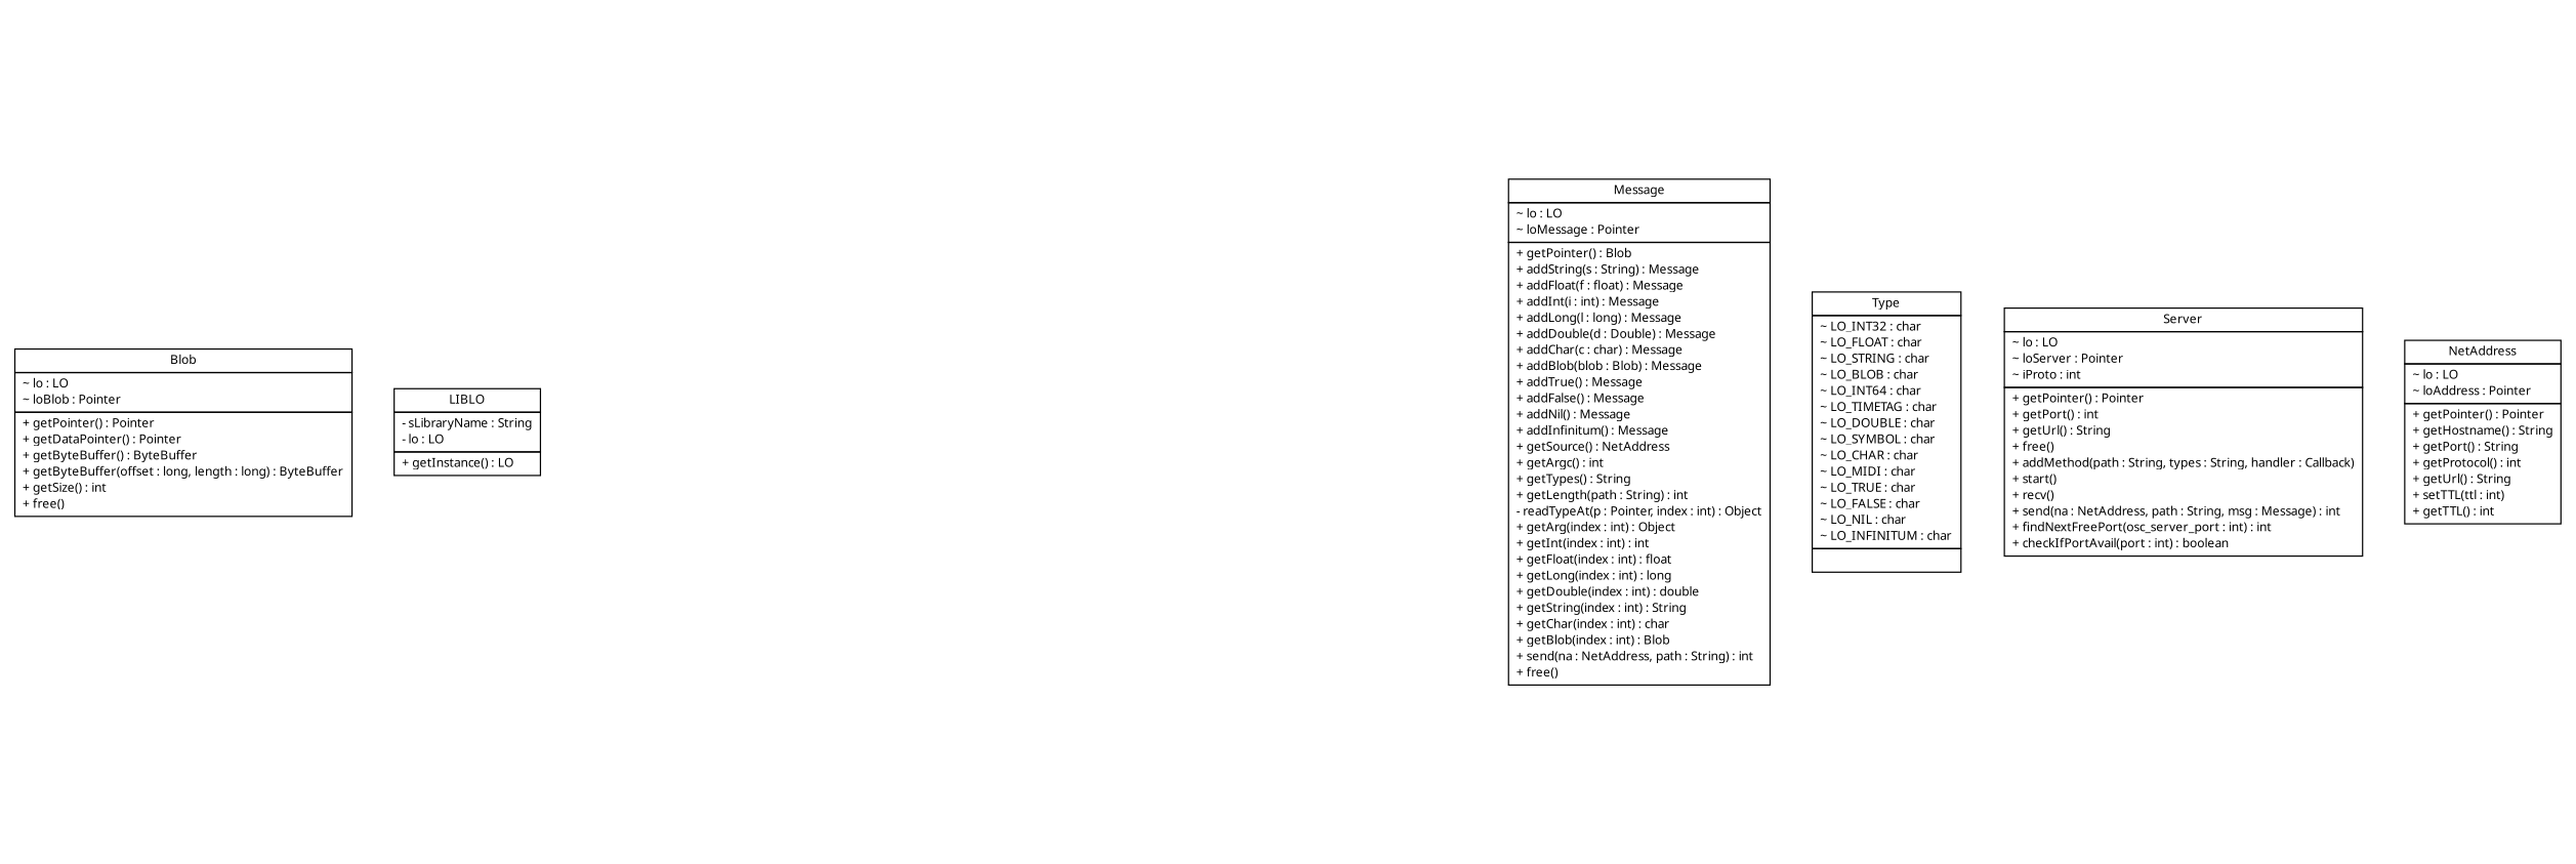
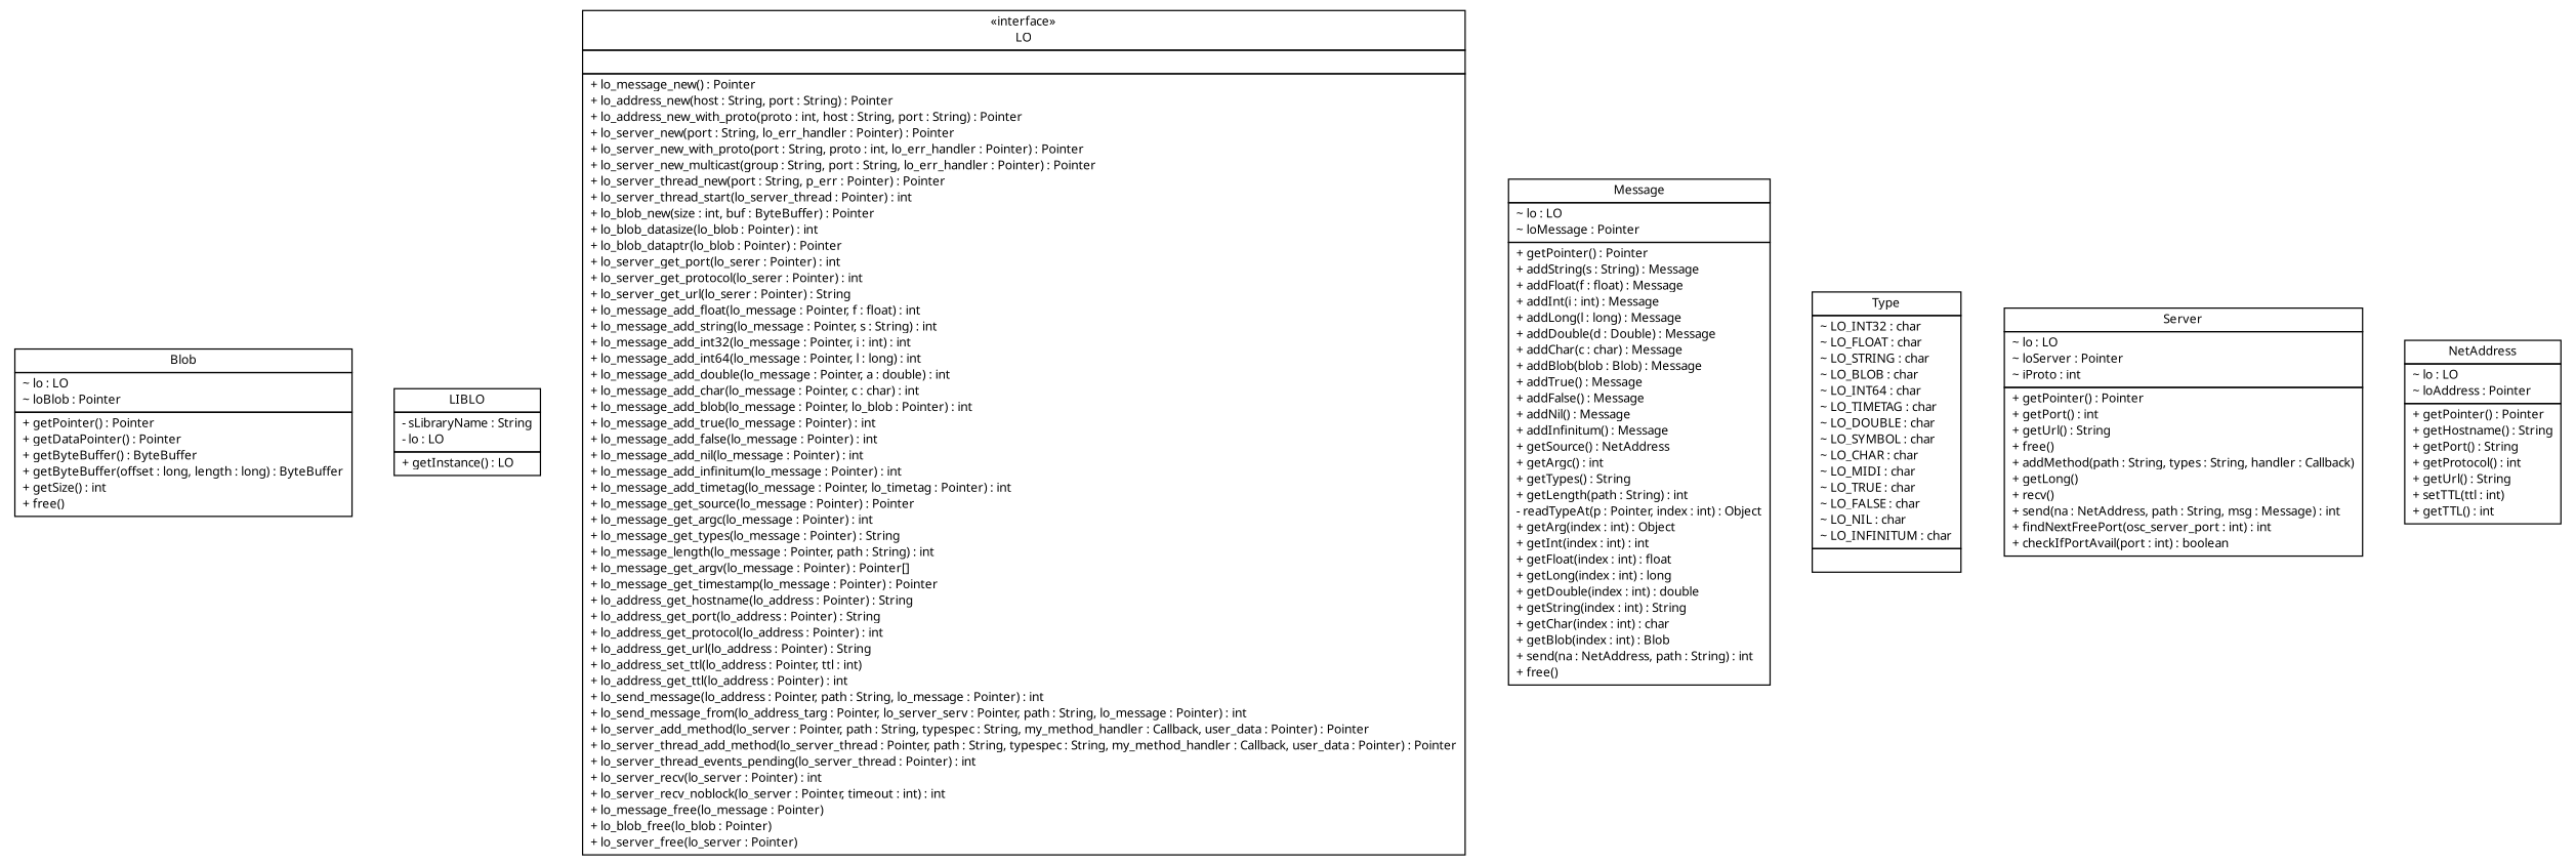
  digraph {
    nodesep=0.25
    ranksep=0.5
    fontname="Noto Sans"
    node [fontcolor=black fontname="Noto Sans" fontsize=10.0 shape=plaintext]
    n1 [label=<<table title="ch.lowres.jlo.Blob" border="0" cellborder="1" cellspacing="0" cellpadding="2" port="p" href="./Blob.html"> 		<tr><td><table border="0" cellspacing="0" cellpadding="1"> <tr><td align="center" balign="center"> Blob </td></tr> 		</table></td></tr> 		<tr><td><table border="0" cellspacing="0" cellpadding="1"> <tr><td align="left" balign="left"> ~ lo : LO </td></tr> <tr><td align="left" balign="left"> ~ loBlob : Pointer </td></tr> 		</table></td></tr> 		<tr><td><table border="0" cellspacing="0" cellpadding="1"> <tr><td align="left" balign="left"> + getPointer() : Pointer </td></tr> <tr><td align="left" balign="left"> + getDataPointer() : Pointer </td></tr> <tr><td align="left" balign="left"> + getByteBuffer() : ByteBuffer </td></tr> <tr><td align="left" balign="left"> + getByteBuffer(offset : long, length : long) : ByteBuffer </td></tr> <tr><td align="left" balign="left"> + getSize() : int </td></tr> <tr><td align="left" balign="left"> + free() </td></tr> 		</table></td></tr> 		</table>>]
    n2 [label=<<table title="ch.lowres.jlo.LIBLO" border="0" cellborder="1" cellspacing="0" cellpadding="2" port="p" href="./LIBLO.html"> 		<tr><td><table border="0" cellspacing="0" cellpadding="1"> <tr><td align="center" balign="center"> LIBLO </td></tr> 		</table></td></tr> 		<tr><td><table border="0" cellspacing="0" cellpadding="1"> <tr><td align="left" balign="left"> - sLibraryName : String </td></tr> <tr><td align="left" balign="left"> - lo : LO </td></tr> 		</table></td></tr> 		<tr><td><table border="0" cellspacing="0" cellpadding="1"> <tr><td align="left" balign="left"> + getInstance() : LO </td></tr> 		</table></td></tr> 		</table>>]
-   n4 [label=<<table title="ch.lowres.jlo.Message" border="0" cellborder="1" cellspacing="0" cellpadding="2" port="p" href="./Message.html"> 		<tr><td><table border="0" cellspacing="0" cellpadding="1"> <tr><td align="center" balign="center"> Message </td></tr> 		</table></td></tr> 		<tr><td><table border="0" cellspacing="0" cellpadding="1"> <tr><td align="left" balign="left"> ~ lo : LO </td></tr> <tr><td align="left" balign="left"> ~ loMessage : Pointer </td></tr> 		</table></td></tr> 		<tr><td><table border="0" cellspacing="0" cellpadding="1"> <tr><td align="left" balign="left"> + getPointer() : Blob </td></tr> <tr><td align="left" balign="left"> + addString(s : String) : Message </td></tr> <tr><td align="left" balign="left"> + addFloat(f : float) : Message </td></tr> <tr><td align="left" balign="left"> + addInt(i : int) : Message </td></tr> <tr><td align="left" balign="left"> + addLong(l : long) : Message </td></tr> <tr><td align="left" balign="left"> + addDouble(d : Double) : Message </td></tr> <tr><td align="left" balign="left"> + addChar(c : char) : Message </td></tr> <tr><td align="left" balign="left"> + addBlob(blob : Blob) : Message </td></tr> <tr><td align="left" balign="left"> + addTrue() : Message </td></tr> <tr><td align="left" balign="left"> + addFalse() : Message </td></tr> <tr><td align="left" balign="left"> + addNil() : Message </td></tr> <tr><td align="left" balign="left"> + addInfinitum() : Message </td></tr> <tr><td align="left" balign="left"> + getSource() : NetAddress </td></tr> <tr><td align="left" balign="left"> + getArgc() : int </td></tr> <tr><td align="left" balign="left"> + getTypes() : String </td></tr> <tr><td align="left" balign="left"> + getLength(path : String) : int </td></tr> <tr><td align="left" balign="left"> - readTypeAt(p : Pointer, index : int) : Object </td></tr> <tr><td align="left" balign="left"> + getArg(index : int) : Object </td></tr> <tr><td align="left" balign="left"> + getInt(index : int) : int </td></tr> <tr><td align="left" balign="left"> + getFloat(index : int) : float </td></tr> <tr><td align="left" balign="left"> + getLong(index : int) : long </td></tr> <tr><td align="left" balign="left"> + getDouble(index : int) : double </td></tr> <tr><td align="left" balign="left"> + getString(index : int) : String </td></tr> <tr><td align="left" balign="left"> + getChar(index : int) : char </td></tr> <tr><td align="left" balign="left"> + getBlob(index : int) : Blob </td></tr> <tr><td align="left" balign="left"> + send(na : NetAddress, path : String) : int </td></tr> <tr><td align="left" balign="left"> + free() </td></tr> 		</table></td></tr> 		</table>>]
+   n3 [label=<<table title="ch.lowres.jlo.LO" border="0" cellborder="1" cellspacing="0" cellpadding="2" port="p" href="./LO.html"> 		<tr><td><table border="0" cellspacing="0" cellpadding="1"> <tr><td align="center" balign="center"> &#171;interface&#187; </td></tr> <tr><td align="center" balign="center"> LO </td></tr> 		</table></td></tr> 		<tr><td><table border="0" cellspacing="0" cellpadding="1"> <tr><td align="left" balign="left">  </td></tr> 		</table></td></tr> 		<tr><td><table border="0" cellspacing="0" cellpadding="1"> <tr><td align="left" balign="left"> + lo_message_new() : Pointer </td></tr> <tr><td align="left" balign="left"> + lo_address_new(host : String, port : String) : Pointer </td></tr> <tr><td align="left" balign="left"> + lo_address_new_with_proto(proto : int, host : String, port : String) : Pointer </td></tr> <tr><td align="left" balign="left"> + lo_server_new(port : String, lo_err_handler : Pointer) : Pointer </td></tr> <tr><td align="left" balign="left"> + lo_server_new_with_proto(port : String, proto : int, lo_err_handler : Pointer) : Pointer </td></tr> <tr><td align="left" balign="left"> + lo_server_new_multicast(group : String, port : String, lo_err_handler : Pointer) : Pointer </td></tr> <tr><td align="left" balign="left"> + lo_server_thread_new(port : String, p_err : Pointer) : Pointer </td></tr> <tr><td align="left" balign="left"> + lo_server_thread_start(lo_server_thread : Pointer) : int </td></tr> <tr><td align="left" balign="left"> + lo_blob_new(size : int, buf : ByteBuffer) : Pointer </td></tr> <tr><td align="left" balign="left"> + lo_blob_datasize(lo_blob : Pointer) : int </td></tr> <tr><td align="left" balign="left"> + lo_blob_dataptr(lo_blob : Pointer) : Pointer </td></tr> <tr><td align="left" balign="left"> + lo_server_get_port(lo_serer : Pointer) : int </td></tr> <tr><td align="left" balign="left"> + lo_server_get_protocol(lo_serer : Pointer) : int </td></tr> <tr><td align="left" balign="left"> + lo_server_get_url(lo_serer : Pointer) : String </td></tr> <tr><td align="left" balign="left"> + lo_message_add_float(lo_message : Pointer, f : float) : int </td></tr> <tr><td align="left" balign="left"> + lo_message_add_string(lo_message : Pointer, s : String) : int </td></tr> <tr><td align="left" balign="left"> + lo_message_add_int32(lo_message : Pointer, i : int) : int </td></tr> <tr><td align="left" balign="left"> + lo_message_add_int64(lo_message : Pointer, l : long) : int </td></tr> <tr><td align="left" balign="left"> + lo_message_add_double(lo_message : Pointer, a : double) : int </td></tr> <tr><td align="left" balign="left"> + lo_message_add_char(lo_message : Pointer, c : char) : int </td></tr> <tr><td align="left" balign="left"> + lo_message_add_blob(lo_message : Pointer, lo_blob : Pointer) : int </td></tr> <tr><td align="left" balign="left"> + lo_message_add_true(lo_message : Pointer) : int </td></tr> <tr><td align="left" balign="left"> + lo_message_add_false(lo_message : Pointer) : int </td></tr> <tr><td align="left" balign="left"> + lo_message_add_nil(lo_message : Pointer) : int </td></tr> <tr><td align="left" balign="left"> + lo_message_add_infinitum(lo_message : Pointer) : int </td></tr> <tr><td align="left" balign="left"> + lo_message_add_timetag(lo_message : Pointer, lo_timetag : Pointer) : int </td></tr> <tr><td align="left" balign="left"> + lo_message_get_source(lo_message : Pointer) : Pointer </td></tr> <tr><td align="left" balign="left"> + lo_message_get_argc(lo_message : Pointer) : int </td></tr> <tr><td align="left" balign="left"> + lo_message_get_types(lo_message : Pointer) : String </td></tr> <tr><td align="left" balign="left"> + lo_message_length(lo_message : Pointer, path : String) : int </td></tr> <tr><td align="left" balign="left"> + lo_message_get_argv(lo_message : Pointer) : Pointer[] </td></tr> <tr><td align="left" balign="left"> + lo_message_get_timestamp(lo_message : Pointer) : Pointer </td></tr> <tr><td align="left" balign="left"> + lo_address_get_hostname(lo_address : Pointer) : String </td></tr> <tr><td align="left" balign="left"> + lo_address_get_port(lo_address : Pointer) : String </td></tr> <tr><td align="left" balign="left"> + lo_address_get_protocol(lo_address : Pointer) : int </td></tr> <tr><td align="left" balign="left"> + lo_address_get_url(lo_address : Pointer) : String </td></tr> <tr><td align="left" balign="left"> + lo_address_set_ttl(lo_address : Pointer, ttl : int) </td></tr> <tr><td align="left" balign="left"> + lo_address_get_ttl(lo_address : Pointer) : int </td></tr> <tr><td align="left" balign="left"> + lo_send_message(lo_address : Pointer, path : String, lo_message : Pointer) : int </td></tr> <tr><td align="left" balign="left"> + lo_send_message_from(lo_address_targ : Pointer, lo_server_serv : Pointer, path : String, lo_message : Pointer) : int </td></tr> <tr><td align="left" balign="left"> + lo_server_add_method(lo_server : Pointer, path : String, typespec : String, my_method_handler : Callback, user_data : Pointer) : Pointer </td></tr> <tr><td align="left" balign="left"> + lo_server_thread_add_method(lo_server_thread : Pointer, path : String, typespec : String, my_method_handler : Callback, user_data : Pointer) : Pointer </td></tr> <tr><td align="left" balign="left"> + lo_server_thread_events_pending(lo_server_thread : Pointer) : int </td></tr> <tr><td align="left" balign="left"> + lo_server_recv(lo_server : Pointer) : int </td></tr> <tr><td align="left" balign="left"> + lo_server_recv_noblock(lo_server : Pointer, timeout : int) : int </td></tr> <tr><td align="left" balign="left"> + lo_message_free(lo_message : Pointer) </td></tr> <tr><td align="left" balign="left"> + lo_blob_free(lo_blob : Pointer) </td></tr> <tr><td align="left" balign="left"> + lo_server_free(lo_server : Pointer) </td></tr> 		</table></td></tr> 		</table>>]
+   n4 [label=<<table title="ch.lowres.jlo.Message" border="0" cellborder="1" cellspacing="0" cellpadding="2" port="p" href="./Message.html"> 		<tr><td><table border="0" cellspacing="0" cellpadding="1"> <tr><td align="center" balign="center"> Message </td></tr> 		</table></td></tr> 		<tr><td><table border="0" cellspacing="0" cellpadding="1"> <tr><td align="left" balign="left"> ~ lo : LO </td></tr> <tr><td align="left" balign="left"> ~ loMessage : Pointer </td></tr> 		</table></td></tr> 		<tr><td><table border="0" cellspacing="0" cellpadding="1"> <tr><td align="left" balign="left"> + getPointer() : Pointer </td></tr> <tr><td align="left" balign="left"> + addString(s : String) : Message </td></tr> <tr><td align="left" balign="left"> + addFloat(f : float) : Message </td></tr> <tr><td align="left" balign="left"> + addInt(i : int) : Message </td></tr> <tr><td align="left" balign="left"> + addLong(l : long) : Message </td></tr> <tr><td align="left" balign="left"> + addDouble(d : Double) : Message </td></tr> <tr><td align="left" balign="left"> + addChar(c : char) : Message </td></tr> <tr><td align="left" balign="left"> + addBlob(blob : Blob) : Message </td></tr> <tr><td align="left" balign="left"> + addTrue() : Message </td></tr> <tr><td align="left" balign="left"> + addFalse() : Message </td></tr> <tr><td align="left" balign="left"> + addNil() : Message </td></tr> <tr><td align="left" balign="left"> + addInfinitum() : Message </td></tr> <tr><td align="left" balign="left"> + getSource() : NetAddress </td></tr> <tr><td align="left" balign="left"> + getArgc() : int </td></tr> <tr><td align="left" balign="left"> + getTypes() : String </td></tr> <tr><td align="left" balign="left"> + getLength(path : String) : int </td></tr> <tr><td align="left" balign="left"> - readTypeAt(p : Pointer, index : int) : Object </td></tr> <tr><td align="left" balign="left"> + getArg(index : int) : Object </td></tr> <tr><td align="left" balign="left"> + getInt(index : int) : int </td></tr> <tr><td align="left" balign="left"> + getFloat(index : int) : float </td></tr> <tr><td align="left" balign="left"> + getLong(index : int) : long </td></tr> <tr><td align="left" balign="left"> + getDouble(index : int) : double </td></tr> <tr><td align="left" balign="left"> + getString(index : int) : String </td></tr> <tr><td align="left" balign="left"> + getChar(index : int) : char </td></tr> <tr><td align="left" balign="left"> + getBlob(index : int) : Blob </td></tr> <tr><td align="left" balign="left"> + send(na : NetAddress, path : String) : int </td></tr> <tr><td align="left" balign="left"> + free() </td></tr> 		</table></td></tr> 		</table>>]
    n5 [label=<<table title="ch.lowres.jlo.Type" border="0" cellborder="1" cellspacing="0" cellpadding="2" port="p" href="./Type.html"> 		<tr><td><table border="0" cellspacing="0" cellpadding="1"> <tr><td align="center" balign="center"> Type </td></tr> 		</table></td></tr> 		<tr><td><table border="0" cellspacing="0" cellpadding="1"> <tr><td align="left" balign="left"> ~ LO_INT32 : char </td></tr> <tr><td align="left" balign="left"> ~ LO_FLOAT : char </td></tr> <tr><td align="left" balign="left"> ~ LO_STRING : char </td></tr> <tr><td align="left" balign="left"> ~ LO_BLOB : char </td></tr> <tr><td align="left" balign="left"> ~ LO_INT64 : char </td></tr> <tr><td align="left" balign="left"> ~ LO_TIMETAG : char </td></tr> <tr><td align="left" balign="left"> ~ LO_DOUBLE : char </td></tr> <tr><td align="left" balign="left"> ~ LO_SYMBOL : char </td></tr> <tr><td align="left" balign="left"> ~ LO_CHAR : char </td></tr> <tr><td align="left" balign="left"> ~ LO_MIDI : char </td></tr> <tr><td align="left" balign="left"> ~ LO_TRUE : char </td></tr> <tr><td align="left" balign="left"> ~ LO_FALSE : char </td></tr> <tr><td align="left" balign="left"> ~ LO_NIL : char </td></tr> <tr><td align="left" balign="left"> ~ LO_INFINITUM : char </td></tr> 		</table></td></tr> 		<tr><td><table border="0" cellspacing="0" cellpadding="1"> <tr><td align="left" balign="left">  </td></tr> 		</table></td></tr> 		</table>>]
-   n6 [label=<<table title="ch.lowres.jlo.Server" border="0" cellborder="1" cellspacing="0" cellpadding="2" port="p" href="./Server.html"> 		<tr><td><table border="0" cellspacing="0" cellpadding="1"> <tr><td align="center" balign="center"> Server </td></tr> 		</table></td></tr> 		<tr><td><table border="0" cellspacing="0" cellpadding="1"> <tr><td align="left" balign="left"> ~ lo : LO </td></tr> <tr><td align="left" balign="left"> ~ loServer : Pointer </td></tr> <tr><td align="left" balign="left"> ~ iProto : int </td></tr> 		</table></td></tr> 		<tr><td><table border="0" cellspacing="0" cellpadding="1"> <tr><td align="left" balign="left"> + getPointer() : Pointer </td></tr> <tr><td align="left" balign="left"> + getPort() : int </td></tr> <tr><td align="left" balign="left"> + getUrl() : String </td></tr> <tr><td align="left" balign="left"> + free() </td></tr> <tr><td align="left" balign="left"> + addMethod(path : String, types : String, handler : Callback) </td></tr> <tr><td align="left" balign="left"> + start() </td></tr> <tr><td align="left" balign="left"> + recv() </td></tr> <tr><td align="left" balign="left"> + send(na : NetAddress, path : String, msg : Message) : int </td></tr> <tr><td align="left" balign="left"> + findNextFreePort(osc_server_port : int) : int </td></tr> <tr><td align="left" balign="left"> + checkIfPortAvail(port : int) : boolean </td></tr> 		</table></td></tr> 		</table>>]
+   n6 [label=<<table title="ch.lowres.jlo.Server" border="0" cellborder="1" cellspacing="0" cellpadding="2" port="p" href="./Server.html"> 		<tr><td><table border="0" cellspacing="0" cellpadding="1"> <tr><td align="center" balign="center"> Server </td></tr> 		</table></td></tr> 		<tr><td><table border="0" cellspacing="0" cellpadding="1"> <tr><td align="left" balign="left"> ~ lo : LO </td></tr> <tr><td align="left" balign="left"> ~ loServer : Pointer </td></tr> <tr><td align="left" balign="left"> ~ iProto : int </td></tr> 		</table></td></tr> 		<tr><td><table border="0" cellspacing="0" cellpadding="1"> <tr><td align="left" balign="left"> + getPointer() : Pointer </td></tr> <tr><td align="left" balign="left"> + getPort() : int </td></tr> <tr><td align="left" balign="left"> + getUrl() : String </td></tr> <tr><td align="left" balign="left"> + free() </td></tr> <tr><td align="left" balign="left"> + addMethod(path : String, types : String, handler : Callback) </td></tr> <tr><td align="left" balign="left"> + getLong() </td></tr> <tr><td align="left" balign="left"> + recv() </td></tr> <tr><td align="left" balign="left"> + send(na : NetAddress, path : String, msg : Message) : int </td></tr> <tr><td align="left" balign="left"> + findNextFreePort(osc_server_port : int) : int </td></tr> <tr><td align="left" balign="left"> + checkIfPortAvail(port : int) : boolean </td></tr> 		</table></td></tr> 		</table>>]
    n7 [label=<<table title="ch.lowres.jlo.NetAddress" border="0" cellborder="1" cellspacing="0" cellpadding="2" port="p" href="./NetAddress.html"> 		<tr><td><table border="0" cellspacing="0" cellpadding="1"> <tr><td align="center" balign="center"> NetAddress </td></tr> 		</table></td></tr> 		<tr><td><table border="0" cellspacing="0" cellpadding="1"> <tr><td align="left" balign="left"> ~ lo : LO </td></tr> <tr><td align="left" balign="left"> ~ loAddress : Pointer </td></tr> 		</table></td></tr> 		<tr><td><table border="0" cellspacing="0" cellpadding="1"> <tr><td align="left" balign="left"> + getPointer() : Pointer </td></tr> <tr><td align="left" balign="left"> + getHostname() : String </td></tr> <tr><td align="left" balign="left"> + getPort() : String </td></tr> <tr><td align="left" balign="left"> + getProtocol() : int </td></tr> <tr><td align="left" balign="left"> + getUrl() : String </td></tr> <tr><td align="left" balign="left"> + setTTL(ttl : int) </td></tr> <tr><td align="left" balign="left"> + getTTL() : int </td></tr> 		</table></td></tr> 		</table>>]
  }
